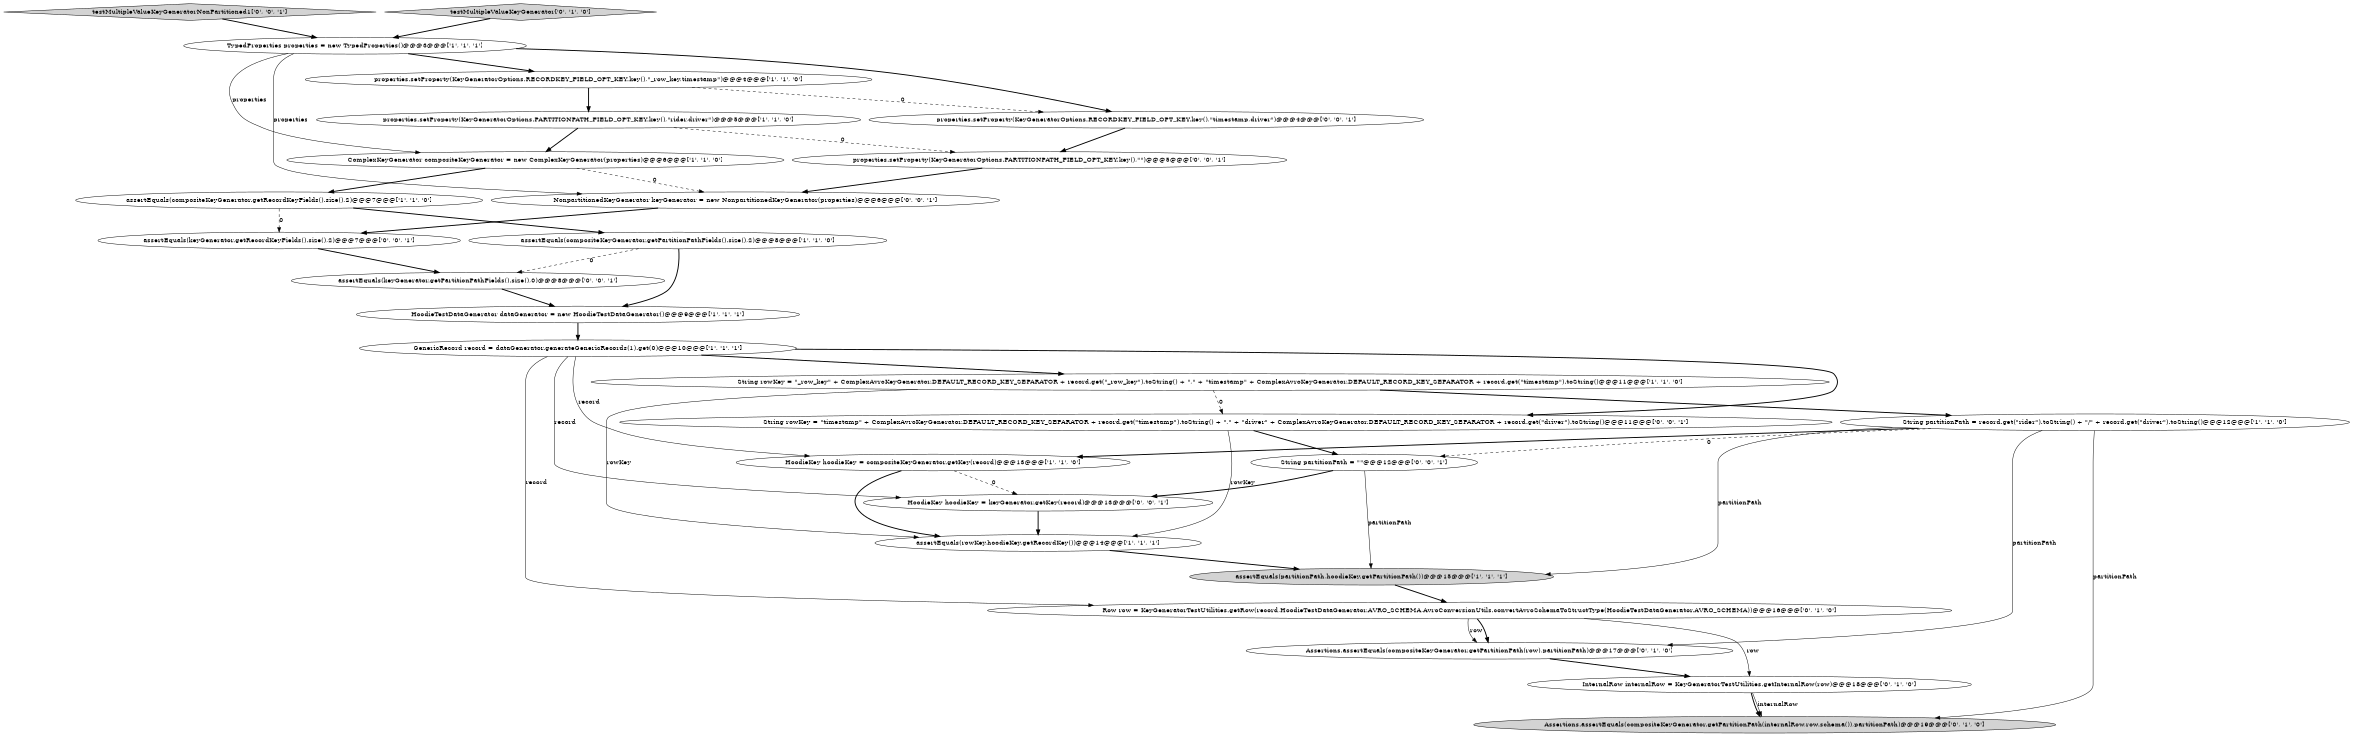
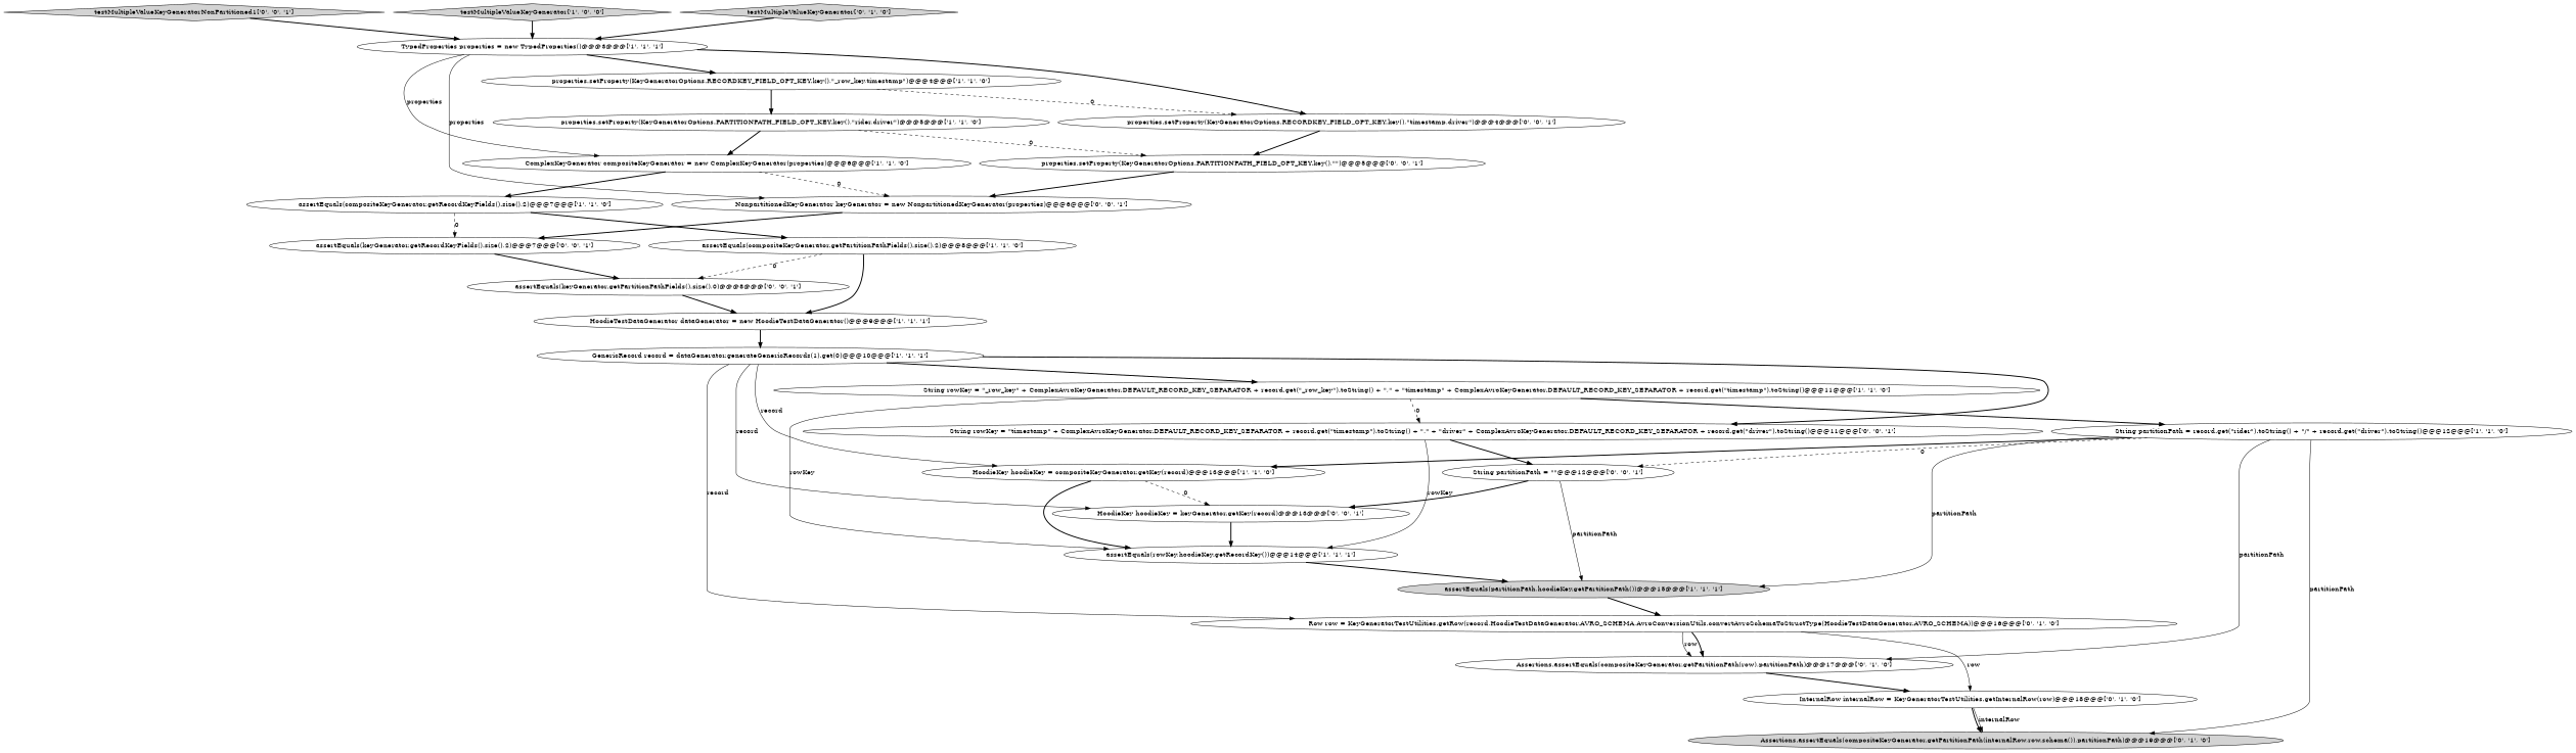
  digraph {
    node [fillcolor=white shape=ellipse style=filled]
    edge [style=bold]
    n1 [label="properties.setProperty(KeyGeneratorOptions.RECORDKEY_FIELD_OPT_KEY.key(),\"_row_key,timestamp\")@@@4@@@['1', '1', '0']"]
    n2 [label="properties.setProperty(KeyGeneratorOptions.PARTITIONPATH_FIELD_OPT_KEY.key(),\"rider,driver\")@@@5@@@['1', '1', '0']"]
    n3 [label="properties.setProperty(KeyGeneratorOptions.RECORDKEY_FIELD_OPT_KEY.key(),\"timestamp,driver\")@@@4@@@['0', '0', '1']"]
    n4 [label="properties.setProperty(KeyGeneratorOptions.PARTITIONPATH_FIELD_OPT_KEY.key(),\"\")@@@5@@@['0', '0', '1']"]
    n5 [label="ComplexKeyGenerator compositeKeyGenerator = new ComplexKeyGenerator(properties)@@@6@@@['1', '1', '0']"]
    n6 [label="assertEquals(keyGenerator.getPartitionPathFields().size(),0)@@@8@@@['0', '0', '1']"]
    n7 [label="HoodieTestDataGenerator dataGenerator = new HoodieTestDataGenerator()@@@9@@@['1', '1', '1']"]
    n8 [label="NonpartitionedKeyGenerator keyGenerator = new NonpartitionedKeyGenerator(properties)@@@6@@@['0', '0', '1']"]
    n9 [fillcolor=lightgray label="testMultipleValueKeyGeneratorNonPartitioned1['0', '0', '1']" shape=diamond]
    n10 [label="TypedProperties properties = new TypedProperties()@@@3@@@['1', '1', '1']"]
    n11 [label="String rowKey = \"_row_key\" + ComplexAvroKeyGenerator.DEFAULT_RECORD_KEY_SEPARATOR + record.get(\"_row_key\").toString() + \",\" + \"timestamp\" + ComplexAvroKeyGenerator.DEFAULT_RECORD_KEY_SEPARATOR + record.get(\"timestamp\").toString()@@@11@@@['1', '1', '0']"]
    n12 [label="assertEquals(rowKey,hoodieKey.getRecordKey())@@@14@@@['1', '1', '1']"]
    n13 [label="String partitionPath = record.get(\"rider\").toString() + \"/\" + record.get(\"driver\").toString()@@@12@@@['1', '1', '0']"]
    n14 [label="String rowKey = \"timestamp\" + ComplexAvroKeyGenerator.DEFAULT_RECORD_KEY_SEPARATOR + record.get(\"timestamp\").toString() + \",\" + \"driver\" + ComplexAvroKeyGenerator.DEFAULT_RECORD_KEY_SEPARATOR + record.get(\"driver\").toString()@@@11@@@['0', '0', '1']"]
    n15 [label="GenericRecord record = dataGenerator.generateGenericRecords(1).get(0)@@@10@@@['1', '1', '1']"]
    n16 [label="assertEquals(keyGenerator.getRecordKeyFields().size(),2)@@@7@@@['0', '0', '1']"]
    n17 [label="HoodieKey hoodieKey = compositeKeyGenerator.getKey(record)@@@13@@@['1', '1', '0']"]
    n18 [label="Row row = KeyGeneratorTestUtilities.getRow(record,HoodieTestDataGenerator.AVRO_SCHEMA,AvroConversionUtils.convertAvroSchemaToStructType(HoodieTestDataGenerator.AVRO_SCHEMA))@@@16@@@['0', '1', '0']"]
    n19 [label="HoodieKey hoodieKey = keyGenerator.getKey(record)@@@13@@@['0', '0', '1']"]
+   n20 [fillcolor=lightgray label="testMultipleValueKeyGenerator['1', '0', '0']" shape=diamond]
    n21 [label="String partitionPath = \"\"@@@12@@@['0', '0', '1']"]
    n22 [fillcolor=lightgray label="assertEquals(partitionPath,hoodieKey.getPartitionPath())@@@15@@@['1', '1', '1']"]
    n23 [fillcolor=lightgray label="Assertions.assertEquals(compositeKeyGenerator.getPartitionPath(internalRow,row.schema()),partitionPath)@@@19@@@['0', '1', '0']"]
    n24 [label="Assertions.assertEquals(compositeKeyGenerator.getPartitionPath(row),partitionPath)@@@17@@@['0', '1', '0']"]
    n25 [label="assertEquals(compositeKeyGenerator.getPartitionPathFields().size(),2)@@@8@@@['1', '1', '0']"]
    n26 [label="InternalRow internalRow = KeyGeneratorTestUtilities.getInternalRow(row)@@@18@@@['0', '1', '0']"]
    n27 [fillcolor=lightgray label="testMultipleValueKeyGenerator['0', '1', '0']" shape=diamond]
    n28 [label="assertEquals(compositeKeyGenerator.getRecordKeyFields().size(),2)@@@7@@@['1', '1', '0']"]
    n1 -> n2
    n1 -> n3 [label=0 style=dashed]
    n2 -> n4 [label=0 style=dashed]
    n2 -> n5
    n3 -> n4
    n4 -> n8
    n5 -> n8 [label=0 style=dashed]
    n5 -> n28
    n6 -> n7
    n7 -> n15
    n8 -> n16
    n9 -> n10
    n10 -> n1
    n10 -> n3
    n10 -> n5 [label=properties style=solid]
    n10 -> n8 [label=properties style=solid]
    n11 -> n12 [label=rowKey style=solid]
    n11 -> n13
    n11 -> n14 [label=0 style=dashed]
    n12 -> n22
    n13 -> n17
    n13 -> n21 [label=0 style=dashed]
    n13 -> n22 [label=partitionPath style=solid]
    n13 -> n23 [label=partitionPath style=solid]
    n13 -> n24 [label=partitionPath style=solid]
    n14 -> n12 [label=rowKey style=solid]
    n14 -> n21
    n15 -> n11
    n15 -> n14
    n15 -> n17 [label=record style=solid]
    n15 -> n18 [label=record style=solid]
    n15 -> n19 [label=record style=solid]
    n16 -> n6
    n17 -> n12
    n17 -> n19 [label=0 style=dashed]
    n18 -> n24 [label=row style=solid]
    n18 -> n24
    n18 -> n26 [label=row style=solid]
    n19 -> n12
+   n20 -> n10
    n21 -> n19
    n21 -> n22 [label=partitionPath style=solid]
    n22 -> n18
    n24 -> n26
    n25 -> n6 [label=0 style=dashed]
    n25 -> n7
    n26 -> n23 [label=internalRow style=solid]
    n26 -> n23
    n27 -> n10
    n28 -> n16 [label=0 style=dashed]
    n28 -> n25
  }
